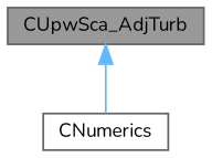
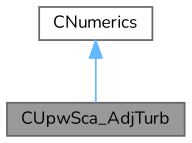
  digraph {
    fontname=Nunito
    node [color=gray40 fontname=Nunito fontsize=10 shape=box style=filled]
    n1 [fillcolor=grey60 fontcolor=black height=0.2 label=CUpwSca_AdjTurb width=0.4]
    n2 [fillcolor=white height=0.2 label=CNumerics width=0.4]
-   n1 -> n2 [color=steelblue1 dir=back fontname=Nunito fontsize=10 labelfontname=Helvetica labelfontsize=10 style=solid]
+   n2 -> n1 [color=steelblue1 dir=back fontname=Nunito fontsize=10 labelfontname=Helvetica labelfontsize=10 style=solid]
  }
